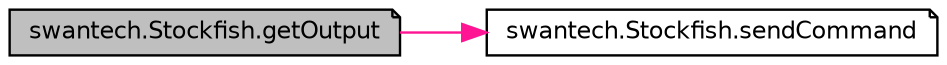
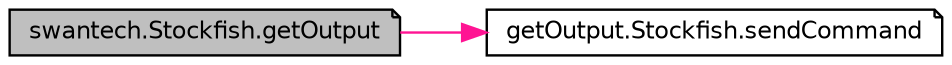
  digraph {
    rankdir=LR
    node [color=black fontname=Helvetica fontsize=10 shape=note style=filled]
    n1 [fillcolor=grey75 fontcolor=black height=0.2 label="swantech.Stockfish.getOutput" width=0.4]
-   n2 [fillcolor=white height=0.2 label="swantech.Stockfish.sendCommand" width=0.4]
+   n2 [fillcolor=white height=0.2 label="getOutput.Stockfish.sendCommand" width=0.4]
    n1 -> n2 [color=deeppink fontname=Helvetica fontsize=10 labelfontname=Helvetica labelfontsize=10 style=solid]
  }
